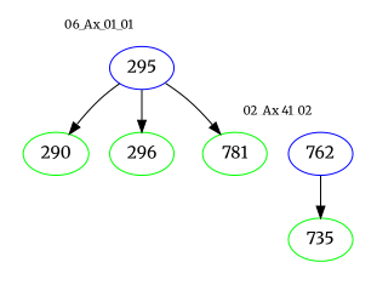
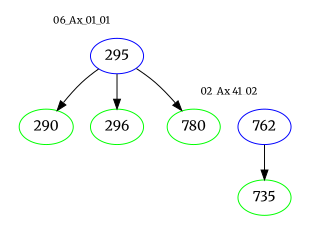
  digraph {
    fontname=Merriweather
    node [color=green fontname=Merriweather]
    edge [color=black fontname=Merriweather]
    n1 [color=blue label=762]
    n2 [label=735]
-   n3 [label=781]
+   n3 [label=780]
    n4 [color=blue label=295]
    n5 [label=290]
    n6 [label=296]
    subgraph cluster_1 {
      color=white
      fontsize=10
      label="02_Ax_41_02"
      n1
      n2
      n3
    }
    subgraph cluster_2 {
      color=white
      fontsize=10
      label="06_Ax_01_01"
      n4
      n5
      n6
    }
    n1 -> n2
    n4 -> n3
    n4 -> n5
    n4 -> n6
  }
